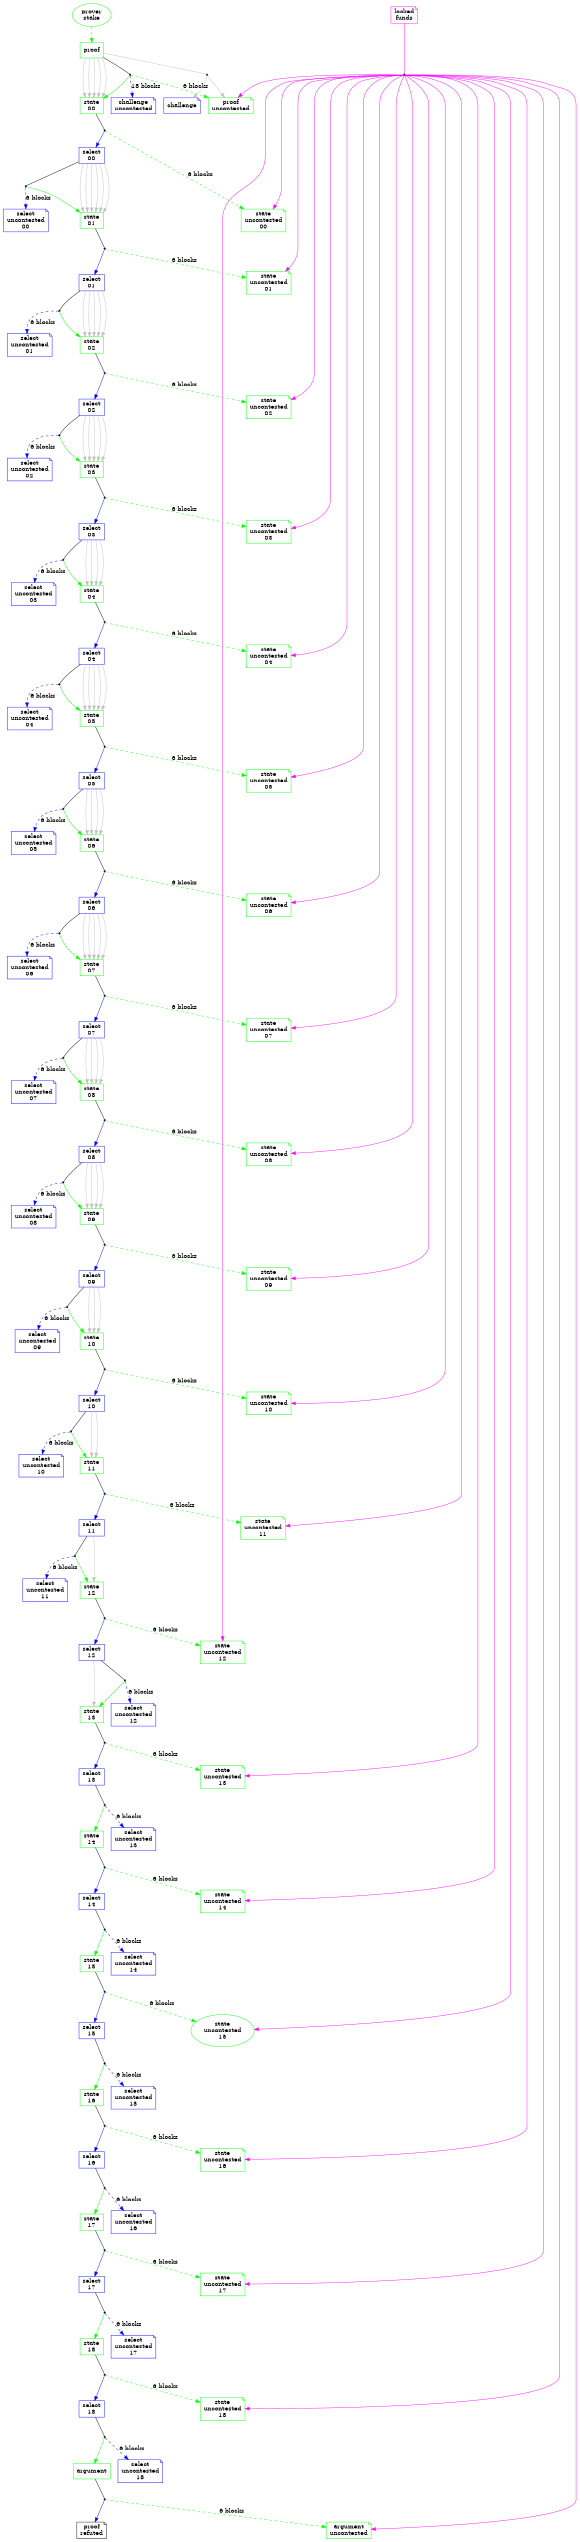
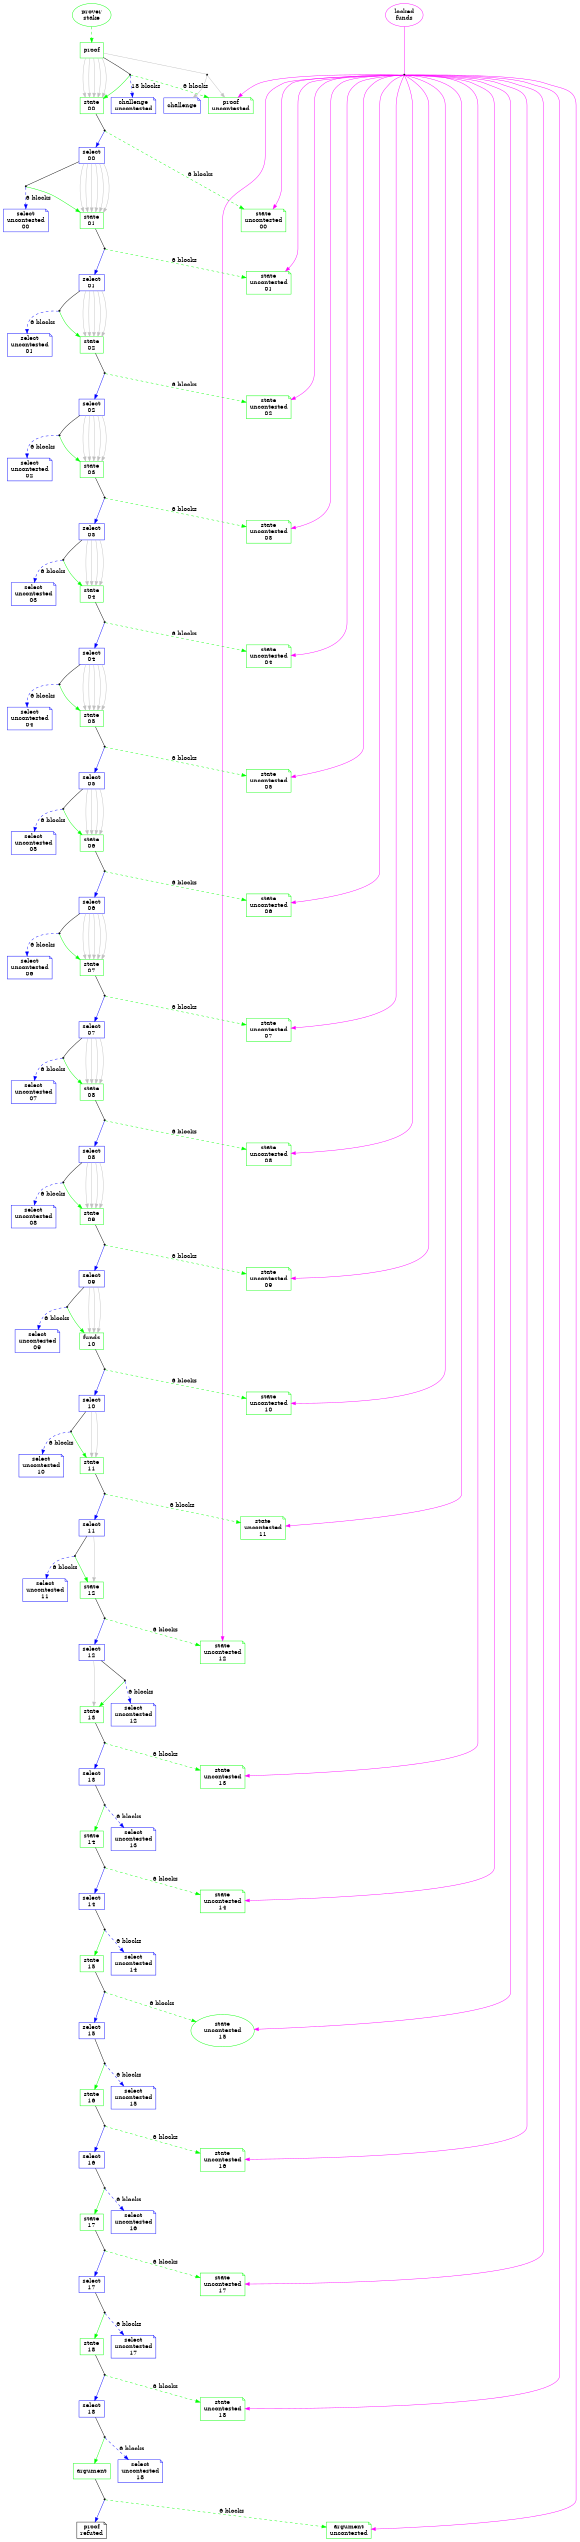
  digraph {
    node [color=green shape=note]
    n1 [label="prover\nstake" shape=oval]
-   n2 [color=magenta label="locked\nfunds"]
+   n2 [color=magenta label="locked\nfunds" shape=oval]
    n3 [label="state\nuncontested\n00"]
    n4 [color=blue label="select\nuncontested\n00"]
    n5 [label=proof shape=box]
    n6 [label="proof\nuncontested"]
    locked_funds_output_0 [shape=point color=""]
    n8 [label="state\nuncontested\n01"]
    n9 [color=blue label="select\nuncontested\n01"]
    n10 [label="state\n00" shape=box]
    proof_output_0 [shape=point color=""]
    proof_output_6 [shape=point color=""]
    n13 [color=blue label="select\n00" shape=box]
    state_00_output_0 [shape=point color=""]
    n15 [color=blue label="challenge\nuncontested"]
    n16 [color=blue label=challenge]
    n17 [label="state\nuncontested\n02"]
    n18 [label="state\nuncontested\n03"]
    n19 [label="state\nuncontested\n04"]
    n20 [label="state\nuncontested\n05"]
    n21 [label="state\nuncontested\n06"]
    n22 [label="state\nuncontested\n07"]
    n23 [label="state\nuncontested\n08"]
    n24 [label="state\nuncontested\n09"]
    n25 [label="state\nuncontested\n10"]
    n26 [label="state\nuncontested\n11"]
    n27 [label="state\nuncontested\n12"]
    n28 [label="state\nuncontested\n13"]
    n29 [label="state\nuncontested\n14"]
    n30 [label="state\nuncontested\n15" shape=ellipse]
    n31 [label="state\nuncontested\n16"]
    n32 [label="state\nuncontested\n17"]
    n33 [label="state\nuncontested\n18"]
    n34 [label="argument\nuncontested"]
    n35 [label="state\n01" shape=box]
    select_00_output_0 [shape=point color=""]
    n37 [color=blue label="select\n01" shape=box]
    state_01_output_0 [shape=point color=""]
    n39 [color=blue label="select\nuncontested\n02"]
    n40 [label="state\n02" shape=box]
    select_01_output_0 [shape=point color=""]
    n42 [color=blue label="select\n02" shape=box]
    state_02_output_0 [shape=point color=""]
    n44 [color=blue label="select\nuncontested\n03"]
    n45 [label="state\n03" shape=box]
    select_02_output_0 [shape=point color=""]
    n47 [color=blue label="select\n03" shape=box]
    state_03_output_0 [shape=point color=""]
    n49 [color=blue label="select\nuncontested\n04"]
    n50 [label="state\n04" shape=box]
    select_03_output_0 [shape=point color=""]
    n52 [color=blue label="select\n04" shape=box]
    state_04_output_0 [shape=point color=""]
    n54 [color=blue label="select\nuncontested\n05"]
    n55 [label="state\n05" shape=box]
    select_04_output_0 [shape=point color=""]
    n57 [color=blue label="select\n05" shape=box]
    state_05_output_0 [shape=point color=""]
    n59 [color=blue label="select\nuncontested\n06"]
    n60 [label="state\n06" shape=box]
    select_05_output_0 [shape=point color=""]
    n62 [color=blue label="select\n06" shape=box]
    state_06_output_0 [shape=point color=""]
    n64 [color=blue label="select\nuncontested\n07"]
    n65 [label="state\n07" shape=box]
    select_06_output_0 [shape=point color=""]
    n67 [color=blue label="select\n07" shape=box]
    state_07_output_0 [shape=point color=""]
    n69 [color=blue label="select\nuncontested\n08"]
    n70 [label="state\n08" shape=box]
    select_07_output_0 [shape=point color=""]
    n72 [color=blue label="select\n08" shape=box]
    state_08_output_0 [shape=point color=""]
    n74 [color=blue label="select\nuncontested\n09"]
    n75 [label="state\n09" shape=box]
    select_08_output_0 [shape=point color=""]
    n77 [color=blue label="select\n09" shape=box]
    state_09_output_0 [shape=point color=""]
    n79 [color=blue label="select\nuncontested\n10"]
-   n80 [label="state\n10" shape=box]
+   n80 [label="funds\n10" shape=box]
    select_09_output_0 [shape=point color=""]
    n82 [color=blue label="select\n10" shape=box]
    state_10_output_0 [shape=point color=""]
    n84 [color=blue label="select\nuncontested\n11"]
    n85 [label="state\n11" shape=box]
    select_10_output_0 [shape=point color=""]
    n87 [color=blue label="select\n11" shape=box]
    state_11_output_0 [shape=point color=""]
    n89 [color=blue label="select\nuncontested\n12"]
    n90 [label="state\n12" shape=box]
    select_11_output_0 [shape=point color=""]
    n92 [color=blue label="select\n12" shape=box]
    state_12_output_0 [shape=point color=""]
    n94 [color=blue label="select\nuncontested\n13"]
    n95 [label="state\n13" shape=box]
    select_12_output_0 [shape=point color=""]
    n97 [color=blue label="select\n13" shape=box]
    state_13_output_0 [shape=point color=""]
    n99 [color=blue label="select\nuncontested\n14"]
    n100 [label="state\n14" shape=box]
    select_13_output_0 [shape=point color=""]
    n102 [color=blue label="select\n14" shape=box]
    state_14_output_0 [shape=point color=""]
    n104 [color=blue label="select\nuncontested\n15"]
    n105 [label="state\n15" shape=box]
    select_14_output_0 [shape=point color=""]
    n107 [color=blue label="select\n15" shape=box]
    state_15_output_0 [shape=point color=""]
    n109 [color=blue label="select\nuncontested\n16"]
    n110 [label="state\n16" shape=box]
    select_15_output_0 [shape=point color=""]
    n112 [color=blue label="select\n16" shape=box]
    state_16_output_0 [shape=point color=""]
    n114 [color=blue label="select\nuncontested\n17"]
    n115 [label="state\n17" shape=box]
    select_16_output_0 [shape=point color=""]
    n117 [color=blue label="select\n17" shape=box]
    state_17_output_0 [shape=point color=""]
    n119 [color=blue label="select\nuncontested\n18"]
    n120 [label="state\n18" shape=box]
    select_17_output_0 [shape=point color=""]
    n122 [color=blue label="select\n18" shape=box]
    state_18_output_0 [shape=point color=""]
    n124 [label=argument shape=box]
    select_18_output_0 [shape=point color=""]
    n126 [color=black label="proof\nrefuted"]
    argument_output_0 [shape=point color=""]
    subgraph sub_1 {
      rank=same
      n1
      n2
    }
    subgraph sub_2 {
      rank=same
      n3
      n4
    }
    n1 -> n5 [color=green style=dashed]
    n2 -> n6 [style=invis]
    n2 -> locked_funds_output_0 [arrowhead=none color=magenta weight=20]
    n3 -> n8 [style=invis weight=1]
    n4 -> n9 [style=invis weight=0]
    n5 -> n10 [style=invis weight=30]
    n5 -> n10 [color=gray]
    n5 -> n10 [color=gray]
    n5 -> n10 [color=gray]
    n5 -> n10 [color=gray]
    n5 -> n10 [color=gray]
    n5 -> proof_output_0 [arrowhead=none]
    n5 -> proof_output_6 [arrowhead=none color=gray]
    locked_funds_output_0 -> n3 [color=magenta]
    locked_funds_output_0 -> n6 [color=magenta]
    locked_funds_output_0 -> n8 [color=magenta]
    locked_funds_output_0 -> n17 [color=magenta]
    locked_funds_output_0 -> n18 [color=magenta]
    locked_funds_output_0 -> n19 [color=magenta]
    locked_funds_output_0 -> n20 [color=magenta]
    locked_funds_output_0 -> n21 [color=magenta]
    locked_funds_output_0 -> n22 [color=magenta]
    locked_funds_output_0 -> n23 [color=magenta]
    locked_funds_output_0 -> n24 [color=magenta]
    locked_funds_output_0 -> n25 [color=magenta]
    locked_funds_output_0 -> n26 [color=magenta]
    locked_funds_output_0 -> n27 [color=magenta]
    locked_funds_output_0 -> n28 [color=magenta]
    locked_funds_output_0 -> n29 [color=magenta]
    locked_funds_output_0 -> n30 [color=magenta]
    locked_funds_output_0 -> n31 [color=magenta]
    locked_funds_output_0 -> n32 [color=magenta]
    locked_funds_output_0 -> n33 [color=magenta]
    locked_funds_output_0 -> n34 [color=magenta]
    n8 -> n17 [style=invis weight=1]
    n9 -> n39 [style=invis weight=0]
    n10 -> n13 [style=invis weight=30]
    n10 -> state_00_output_0 [arrowhead=none]
    proof_output_0 -> n6 [color=green label="6 blocks" style=dashed]
    proof_output_0 -> n10 [color=green]
    proof_output_0 -> n15 [color=blue label="18 blocks" style=dashed]
    proof_output_6 -> n6 [color=gray]
    proof_output_6 -> n16 [color=gray]
    n13 -> n35 [style=invis weight=30]
    n13 -> n35 [color=gray]
    n13 -> n35 [color=gray]
    n13 -> n35 [color=gray]
    n13 -> n35 [color=gray]
    n13 -> n35 [color=gray]
    n13 -> n35 [color=gray]
    n13 -> select_00_output_0 [arrowhead=none]
    state_00_output_0 -> n3 [color=green label="6 blocks" style=dashed]
    state_00_output_0 -> n13 [color=blue]
    n17 -> n18 [style=invis weight=1]
    n18 -> n19 [style=invis weight=1]
    n19 -> n20 [style=invis weight=1]
    n20 -> n21 [style=invis weight=1]
    n21 -> n22 [style=invis weight=1]
    n22 -> n23 [style=invis weight=1]
    n23 -> n24 [style=invis weight=1]
    n24 -> n25 [style=invis weight=1]
    n25 -> n26 [style=invis weight=1]
    n26 -> n27 [style=invis weight=1]
    n27 -> n28 [style=invis weight=1]
    n28 -> n29 [style=invis weight=1]
    n29 -> n30 [style=invis weight=1]
    n30 -> n31 [style=invis weight=1]
    n31 -> n32 [style=invis weight=1]
    n32 -> n33 [style=invis weight=1]
    n35 -> n37 [style=invis weight=30]
    n35 -> state_01_output_0 [arrowhead=none]
    select_00_output_0 -> n4 [color=blue label="6 blocks" style=dashed weight=100]
    select_00_output_0 -> n35 [color=green]
    n37 -> n40 [style=invis weight=30]
    n37 -> n40 [color=gray]
    n37 -> n40 [color=gray]
    n37 -> n40 [color=gray]
    n37 -> n40 [color=gray]
    n37 -> n40 [color=gray]
    n37 -> select_01_output_0 [arrowhead=none]
    state_01_output_0 -> n8 [color=green label="6 blocks" style=dashed]
    state_01_output_0 -> n37 [color=blue]
    n39 -> n44 [style=invis weight=0]
    n40 -> n42 [style=invis weight=30]
    n40 -> state_02_output_0 [arrowhead=none]
    select_01_output_0 -> n9 [color=blue label="6 blocks" style=dashed]
    select_01_output_0 -> n40 [color=green]
    n42 -> n45 [style=invis weight=30]
    n42 -> n45 [color=gray]
    n42 -> n45 [color=gray]
    n42 -> n45 [color=gray]
    n42 -> n45 [color=gray]
    n42 -> n45 [color=gray]
    n42 -> select_02_output_0 [arrowhead=none]
    state_02_output_0 -> n17 [color=green label="6 blocks" style=dashed]
    state_02_output_0 -> n42 [color=blue]
    n44 -> n49 [style=invis weight=0]
    n45 -> n47 [style=invis weight=30]
    n45 -> state_03_output_0 [arrowhead=none]
    select_02_output_0 -> n39 [color=blue label="6 blocks" style=dashed]
    select_02_output_0 -> n45 [color=green]
    n47 -> n50 [style=invis weight=30]
    n47 -> n50 [color=gray]
    n47 -> n50 [color=gray]
    n47 -> n50 [color=gray]
    n47 -> n50 [color=gray]
    n47 -> select_03_output_0 [arrowhead=none]
    state_03_output_0 -> n18 [color=green label="6 blocks" style=dashed]
    state_03_output_0 -> n47 [color=blue]
    n49 -> n54 [style=invis weight=0]
    n50 -> n52 [style=invis weight=30]
    n50 -> state_04_output_0 [arrowhead=none]
    select_03_output_0 -> n44 [color=blue label="6 blocks" style=dashed]
    select_03_output_0 -> n50 [color=green]
    n52 -> n55 [style=invis weight=30]
    n52 -> n55 [color=gray]
    n52 -> n55 [color=gray]
    n52 -> n55 [color=gray]
    n52 -> n55 [color=gray]
    n52 -> n55 [color=gray]
    n52 -> select_04_output_0 [arrowhead=none]
    state_04_output_0 -> n19 [color=green label="6 blocks" style=dashed]
    state_04_output_0 -> n52 [color=blue]
    n54 -> n59 [style=invis weight=0]
    n55 -> n57 [style=invis weight=30]
    n55 -> state_05_output_0 [arrowhead=none]
    select_04_output_0 -> n49 [color=blue label="6 blocks" style=dashed]
    select_04_output_0 -> n55 [color=green]
    n57 -> n60 [style=invis weight=30]
    n57 -> n60 [color=gray]
    n57 -> n60 [color=gray]
    n57 -> n60 [color=gray]
    n57 -> n60 [color=gray]
    n57 -> select_05_output_0 [arrowhead=none]
    state_05_output_0 -> n20 [color=green label="6 blocks" style=dashed]
    state_05_output_0 -> n57 [color=blue]
    n59 -> n64 [style=invis weight=0]
    n60 -> n62 [style=invis weight=30]
    n60 -> state_06_output_0 [arrowhead=none]
    select_05_output_0 -> n54 [color=blue label="6 blocks" style=dashed]
    select_05_output_0 -> n60 [color=green]
    n62 -> n65 [style=invis weight=30]
    n62 -> n65 [color=gray]
    n62 -> n65 [color=gray]
    n62 -> n65 [color=gray]
    n62 -> n65 [color=gray]
    n62 -> n65 [color=gray]
    n62 -> select_06_output_0 [arrowhead=none]
    state_06_output_0 -> n21 [color=green label="6 blocks" style=dashed]
    state_06_output_0 -> n62 [color=blue]
    n64 -> n69 [style=invis weight=0]
    n65 -> n67 [style=invis weight=30]
    n65 -> state_07_output_0 [arrowhead=none]
    select_06_output_0 -> n59 [color=blue label="6 blocks" style=dashed]
    select_06_output_0 -> n65 [color=green]
    n67 -> n70 [style=invis weight=30]
    n67 -> n70 [color=gray]
    n67 -> n70 [color=gray]
    n67 -> n70 [color=gray]
    n67 -> n70 [color=gray]
    n67 -> select_07_output_0 [arrowhead=none]
    state_07_output_0 -> n22 [color=green label="6 blocks" style=dashed]
    state_07_output_0 -> n67 [color=blue]
    n69 -> n74 [style=invis weight=0]
    n70 -> n72 [style=invis weight=30]
    n70 -> state_08_output_0 [arrowhead=none]
    select_07_output_0 -> n64 [color=blue label="6 blocks" style=dashed]
    select_07_output_0 -> n70 [color=green]
    n72 -> n75 [style=invis weight=30]
    n72 -> n75 [color=gray]
    n72 -> n75 [color=gray]
    n72 -> n75 [color=gray]
    n72 -> n75 [color=gray]
    n72 -> select_08_output_0 [arrowhead=none]
    state_08_output_0 -> n23 [color=green label="6 blocks" style=dashed]
    state_08_output_0 -> n72 [color=blue]
    n74 -> n79 [style=invis weight=0]
    n75 -> n77 [style=invis weight=30]
    n75 -> state_09_output_0 [arrowhead=none]
    select_08_output_0 -> n69 [color=blue label="6 blocks" style=dashed]
    select_08_output_0 -> n75 [color=green]
    n77 -> n80 [style=invis weight=30]
    n77 -> n80 [color=gray]
    n77 -> n80 [color=gray]
    n77 -> n80 [color=gray]
    n77 -> select_09_output_0 [arrowhead=none]
    state_09_output_0 -> n24 [color=green label="6 blocks" style=dashed]
    state_09_output_0 -> n77 [color=blue]
    n79 -> n84 [style=invis weight=0]
    n80 -> n82 [style=invis weight=30]
    n80 -> state_10_output_0 [arrowhead=none]
    select_09_output_0 -> n74 [color=blue label="6 blocks" style=dashed]
    select_09_output_0 -> n80 [color=green]
    n82 -> n85 [style=invis weight=30]
    n82 -> n85 [color=gray]
    n82 -> n85 [color=gray]
    n82 -> select_10_output_0 [arrowhead=none]
    state_10_output_0 -> n25 [color=green label="6 blocks" style=dashed]
    state_10_output_0 -> n82 [color=blue]
    n84 -> n89 [style=invis weight=0]
    n85 -> n87 [style=invis weight=30]
    n85 -> state_11_output_0 [arrowhead=none]
    select_10_output_0 -> n79 [color=blue label="6 blocks" style=dashed]
    select_10_output_0 -> n85 [color=green]
    n87 -> n90 [style=invis weight=30]
    n87 -> n90 [color=gray]
    n87 -> select_11_output_0 [arrowhead=none]
    state_11_output_0 -> n26 [color=green label="6 blocks" style=dashed]
    state_11_output_0 -> n87 [color=blue]
    n89 -> n94 [style=invis weight=0]
    n90 -> n92 [style=invis weight=30]
    n90 -> state_12_output_0 [arrowhead=none]
    select_11_output_0 -> n84 [color=blue label="6 blocks" style=dashed]
    select_11_output_0 -> n90 [color=green]
    n92 -> n95 [style=invis weight=30]
    n92 -> n95 [color=gray]
    n92 -> select_12_output_0 [arrowhead=none]
    state_12_output_0 -> n27 [color=green label="6 blocks" style=dashed]
    state_12_output_0 -> n92 [color=blue]
    n94 -> n99 [style=invis weight=0]
    n95 -> n97 [style=invis weight=30]
    n95 -> state_13_output_0 [arrowhead=none]
    select_12_output_0 -> n89 [color=blue label="6 blocks" style=dashed]
    select_12_output_0 -> n95 [color=green]
    n97 -> n100 [style=invis weight=30]
    n97 -> select_13_output_0 [arrowhead=none]
    state_13_output_0 -> n28 [color=green label="6 blocks" style=dashed]
    state_13_output_0 -> n97 [color=blue]
    n99 -> n104 [style=invis weight=0]
    n100 -> n102 [style=invis weight=30]
    n100 -> state_14_output_0 [arrowhead=none]
    select_13_output_0 -> n94 [color=blue label="6 blocks" style=dashed]
    select_13_output_0 -> n100 [color=green]
    n102 -> n105 [style=invis weight=30]
    n102 -> select_14_output_0 [arrowhead=none]
    state_14_output_0 -> n29 [color=green label="6 blocks" style=dashed]
    state_14_output_0 -> n102 [color=blue]
    n104 -> n109 [style=invis weight=0]
    n105 -> n107 [style=invis weight=30]
    n105 -> state_15_output_0 [arrowhead=none]
    select_14_output_0 -> n99 [color=blue label="6 blocks" style=dashed]
    select_14_output_0 -> n105 [color=green]
    n107 -> n110 [style=invis weight=30]
    n107 -> select_15_output_0 [arrowhead=none]
    state_15_output_0 -> n30 [color=green label="6 blocks" style=dashed]
    state_15_output_0 -> n107 [color=blue]
    n109 -> n114 [style=invis weight=0]
    n110 -> n112 [style=invis weight=30]
    n110 -> state_16_output_0 [arrowhead=none]
    select_15_output_0 -> n104 [color=blue label="6 blocks" style=dashed]
    select_15_output_0 -> n110 [color=green]
    n112 -> n115 [style=invis weight=30]
    n112 -> select_16_output_0 [arrowhead=none]
    state_16_output_0 -> n31 [color=green label="6 blocks" style=dashed]
    state_16_output_0 -> n112 [color=blue]
    n114 -> n119 [style=invis weight=0]
    n115 -> n117 [style=invis weight=30]
    n115 -> state_17_output_0 [arrowhead=none]
    select_16_output_0 -> n109 [color=blue label="6 blocks" style=dashed]
    select_16_output_0 -> n115 [color=green]
    n117 -> n120 [style=invis weight=30]
    n117 -> select_17_output_0 [arrowhead=none]
    state_17_output_0 -> n32 [color=green label="6 blocks" style=dashed]
    state_17_output_0 -> n117 [color=blue]
    n120 -> n122 [style=invis weight=30]
    n120 -> state_18_output_0 [arrowhead=none]
    select_17_output_0 -> n114 [color=blue label="6 blocks" style=dashed]
    select_17_output_0 -> n120 [color=green]
    n122 -> n124 [style=invis weight=30]
    n122 -> select_18_output_0 [arrowhead=none]
    state_18_output_0 -> n33 [color=green label="6 blocks" style=dashed]
    state_18_output_0 -> n122 [color=blue]
    n124 -> n126 [style=invis weight=30]
    n124 -> argument_output_0 [arrowhead=none]
    select_18_output_0 -> n119 [color=blue label="6 blocks" style=dashed]
    select_18_output_0 -> n124 [color=green]
    argument_output_0 -> n34 [color=green label="6 blocks" style=dashed]
    argument_output_0 -> n126 [color=blue]
  }
